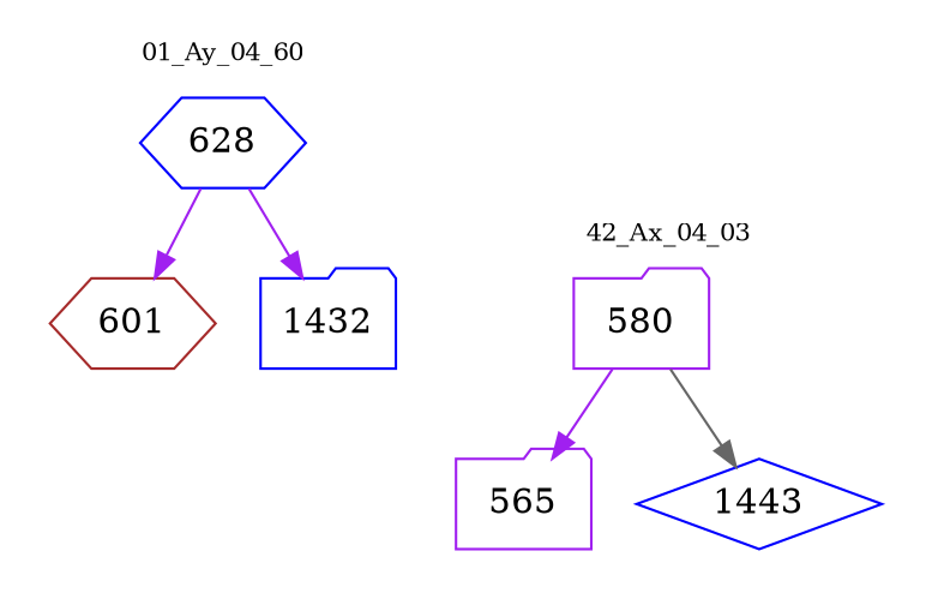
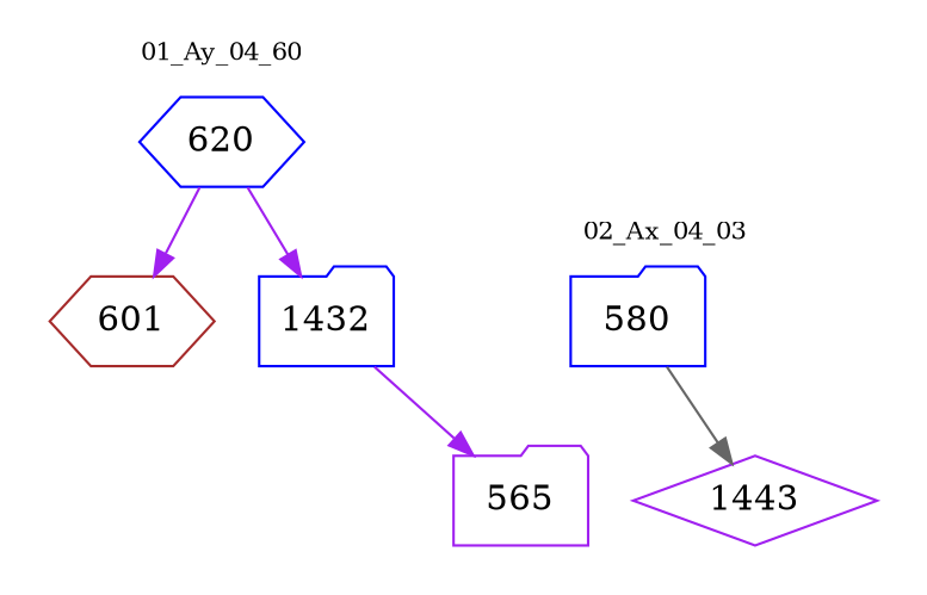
  digraph {
    node [color=blue shape=folder]
    edge [color=purple]
-   n1 [label=628 shape=hexagon]
+   n1 [label=620 shape=hexagon]
    n2 [color=brown label=601 shape=hexagon]
    n3 [label=1432]
-   n4 [color=purple label=580]
+   n4 [label=580]
    n5 [color=purple label=565]
-   n6 [label=1443 shape=diamond]
+   n6 [color=purple label=1443 shape=diamond]
    subgraph cluster_1 {
      color=white
      fontsize=10
      label="01_Ay_04_60"
      n1
      n2
      n3
    }
    subgraph cluster_2 {
      color=white
      fontsize=10
-     label="42_Ax_04_03"
+     label="02_Ax_04_03"
      n4
      n5
      n6
    }
    n1 -> n2
    n1 -> n3
-   n4 -> n5
+   n3 -> n5
    n4 -> n6 [color=gray40]
  }
